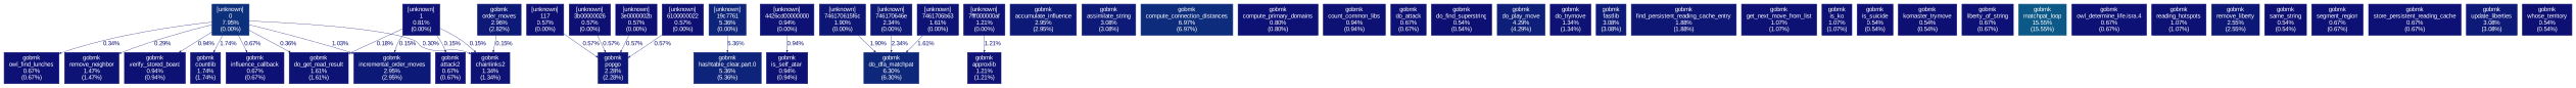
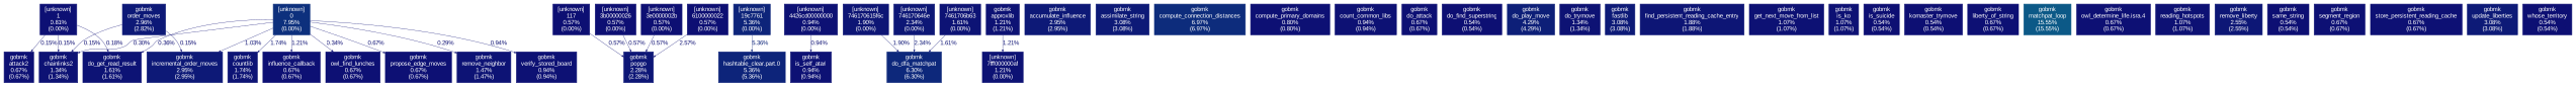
  digraph {
    fontname=Arial
    nodesep=0.125
    ranksep=0.25
    node [color="#0d1074" fontcolor="#ffffff" fontname=Arial fontsize=10.00 shape=box style=filled]
    edge [arrowsize=0.35 color="#0d0e73" fontcolor="#0d0e73" fontname=Arial fontsize=10.00 labeldistance=0.50 penwidth=0.50]
    n1 [color="#0d307d" height=0 label="[unknown]\n0\n7.95%\n(0.00%)" width=0]
    n2 [color="#0d1274" height=0 label="gobmk\nchainlinks2\n1.34%\n(1.34%)" width=0]
    n3 [color="#0d1475" height=0 label="gobmk\ncountlib\n1.74%\n(1.74%)" width=0]
    n4 [color="#0d1375" height=0 label="gobmk\ndo_get_read_result\n1.61%\n(1.61%)" width=0]
    n5 [color="#0d1977" height=0 label="gobmk\nincremental_order_moves\n2.95%\n(2.95%)" width=0]
    n6 [height=0 label="gobmk\ninfluence_callback\n0.67%\n(0.67%)" width=0]
    n7 [height=0 label="gobmk\nowl_find_lunches\n0.67%\n(0.67%)" width=0]
+   n8 [height=0 label="gobmk\npropose_edge_moves\n0.67%\n(0.67%)" width=0]
    n9 [color="#0d1375" height=0 label="gobmk\nremove_neighbor\n1.47%\n(1.47%)" width=0]
    n10 [color="#0d1174" height=0 label="gobmk\nverify_stored_board\n0.94%\n(0.94%)" width=0]
    n11 [color="#0d0f73" height=0 label="[unknown]\n117\n0.57%\n(0.00%)" width=0]
    n12 [color="#0d1676" height=0 label="gobmk\npopgo\n2.28%\n(2.28%)" width=0]
    n13 [color="#0d247a" height=0 label="[unknown]\n19c7761\n5.36%\n(0.00%)" width=0]
    n14 [color="#0d247a" height=0 label="gobmk\nhashtable_clear.part.0\n5.36%\n(5.36%)" width=0]
    n15 [height=0 label="[unknown]\n1\n0.81%\n(0.00%)" width=0]
    n16 [height=0 label="gobmk\nattack2\n0.67%\n(0.67%)" width=0]
    n17 [color="#0d0f73" height=0 label="[unknown]\n3b00000026\n0.57%\n(0.00%)" width=0]
    n18 [color="#0d0f73" height=0 label="[unknown]\n3e0000002b\n0.57%\n(0.00%)" width=0]
    n19 [color="#0d1174" height=0 label="[unknown]\n4426cd00000000\n0.94%\n(0.00%)" width=0]
    n20 [color="#0d1174" height=0 label="gobmk\nis_self_atari\n0.94%\n(0.94%)" width=0]
    n21 [color="#0d0f73" height=0 label="[unknown]\n6100000022\n0.57%\n(0.00%)" width=0]
    n22 [color="#0d1575" height=0 label="[unknown]\n746170615f6c\n1.90%\n(0.00%)" width=0]
    n23 [color="#0d287b" height=0 label="gobmk\ndo_dfa_matchpat\n6.30%\n(6.30%)" width=0]
    n24 [color="#0d1776" height=0 label="[unknown]\n746170646e\n2.34%\n(0.00%)" width=0]
    n25 [color="#0d1375" height=0 label="[unknown]\n7461706b63\n1.61%\n(0.00%)" width=0]
    n26 [color="#0d1274" height=0 label="[unknown]\n7fff000000af\n1.21%\n(0.00%)" width=0]
    n27 [color="#0d1274" height=0 label="gobmk\napproxlib\n1.21%\n(1.21%)" width=0]
    n28 [color="#0d1977" height=0 label="gobmk\naccumulate_influence\n2.95%\n(2.95%)" width=0]
    n29 [color="#0d1a77" height=0 label="gobmk\nassimilate_string\n3.08%\n(3.08%)" width=0]
    n30 [color="#0d2c7c" height=0 label="gobmk\ncompute_connection_distances\n6.97%\n(6.97%)" width=0]
    n31 [height=0 label="gobmk\ncompute_primary_domains\n0.80%\n(0.80%)" width=0]
    n32 [color="#0d1174" height=0 label="gobmk\ncount_common_libs\n0.94%\n(0.94%)" width=0]
    n33 [height=0 label="gobmk\ndo_attack\n0.67%\n(0.67%)" width=0]
    n34 [color="#0d0f73" height=0 label="gobmk\ndo_find_superstring\n0.54%\n(0.54%)" width=0]
    n35 [color="#0d1f78" height=0 label="gobmk\ndo_play_move\n4.29%\n(4.29%)" width=0]
    n36 [color="#0d1274" height=0 label="gobmk\ndo_trymove\n1.34%\n(1.34%)" width=0]
    n37 [color="#0d1a77" height=0 label="gobmk\nfastlib\n3.08%\n(3.08%)" width=0]
    n38 [color="#0d1575" height=0 label="gobmk\nfind_persistent_reading_cache_entry\n1.88%\n(1.88%)" width=0]
    n39 [color="#0d1174" height=0 label="gobmk\nget_next_move_from_list\n1.07%\n(1.07%)" width=0]
    n40 [color="#0d1174" height=0 label="gobmk\nis_ko\n1.07%\n(1.07%)" width=0]
    n41 [color="#0d0f73" height=0 label="gobmk\nis_suicide\n0.54%\n(0.54%)" width=0]
    n42 [color="#0d0f73" height=0 label="gobmk\nkomaster_trymove\n0.54%\n(0.54%)" width=0]
    n43 [height=0 label="gobmk\nliberty_of_string\n0.67%\n(0.67%)" width=0]
    n44 [color="#0c5987" height=0 label="gobmk\nmatchpat_loop\n15.55%\n(15.55%)" width=0]
    n45 [color="#0d1977" height=0 label="gobmk\norder_moves\n2.96%\n(2.82%)" width=0]
    n46 [height=0 label="gobmk\nowl_determine_life.isra.4\n0.67%\n(0.67%)" width=0]
    n47 [color="#0d1174" height=0 label="gobmk\nreading_hotspots\n1.07%\n(1.07%)" width=0]
    n48 [color="#0d1776" height=0 label="gobmk\nremove_liberty\n2.55%\n(2.55%)" width=0]
    n49 [color="#0d0f73" height=0 label="gobmk\nsame_string\n0.54%\n(0.54%)" width=0]
    n50 [height=0 label="gobmk\nsegment_region\n0.67%\n(0.67%)" width=0]
    n51 [height=0 label="gobmk\nstore_persistent_reading_cache\n0.67%\n(0.67%)" width=0]
    n52 [color="#0d1a77" height=0 label="gobmk\nupdate_liberties\n3.08%\n(3.08%)" width=0]
    n53 [color="#0d0f73" height=0 label="gobmk\nwhose_territory\n0.54%\n(0.54%)" width=0]
    n1 -> n2 [label="0.30%"]
    n1 -> n3 [color="#0d1475" fontcolor="#0d1475" label="1.74%"]
    n1 -> n4 [label="0.36%"]
    n1 -> n5 [color="#0d1174" fontcolor="#0d1174" label="1.03%"]
-   n1 -> n6 [color="#0d1074" fontcolor="#0d1074" label="0.67%"]
+   n1 -> n6 [color="#0d1074" fontcolor="#0d1074" label="1.21%"]
    n1 -> n7 [label="0.34%"]
+   n1 -> n8 [color="#0d1074" fontcolor="#0d1074" label="0.67%"]
    n1 -> n9 [label="0.29%"]
    n1 -> n10 [color="#0d1174" fontcolor="#0d1174" label="0.94%"]
    n11 -> n12 [color="#0d0f73" fontcolor="#0d0f73" label="0.57%"]
    n13 -> n14 [color="#0d247a" fontcolor="#0d247a" label="5.36%"]
    n15 -> n2 [color="#0d0d73" fontcolor="#0d0d73" label="0.15%"]
    n15 -> n4 [color="#0d0d73" fontcolor="#0d0d73" label="0.18%"]
-   n15 -> n5 [color="#0d0d73" fontcolor="#0d0d73" label="0.15%"]
+   n45 -> n5 [color="#0d0d73" fontcolor="#0d0d73" label="0.15%"]
    n15 -> n16 [label="0.15%"]
    n17 -> n12 [color="#0d0f73" fontcolor="#0d0f73" label="0.57%"]
    n18 -> n12 [color="#0d0f73" fontcolor="#0d0f73" label="0.57%"]
    n19 -> n20 [color="#0d1174" fontcolor="#0d1174" label="0.94%"]
-   n21 -> n12 [color="#0d0f73" fontcolor="#0d0f73" label="0.57%"]
+   n21 -> n12 [color="#0d0f73" fontcolor="#0d0f73" label="2.57%"]
    n22 -> n23 [color="#0d1575" fontcolor="#0d1575" label="1.90%"]
    n24 -> n23 [color="#0d1776" fontcolor="#0d1776" label="2.34%"]
    n25 -> n23 [color="#0d1375" fontcolor="#0d1375" label="1.61%"]
-   n26 -> n27 [color="#0d1274" fontcolor="#0d1274" label="1.21%"]
+   n27 -> n26 [color="#0d1274" fontcolor="#0d1274" label="1.21%"]
    n45 -> n2 [color="#0d0d73" fontcolor="#0d0d73" label="0.15%"]
  }
